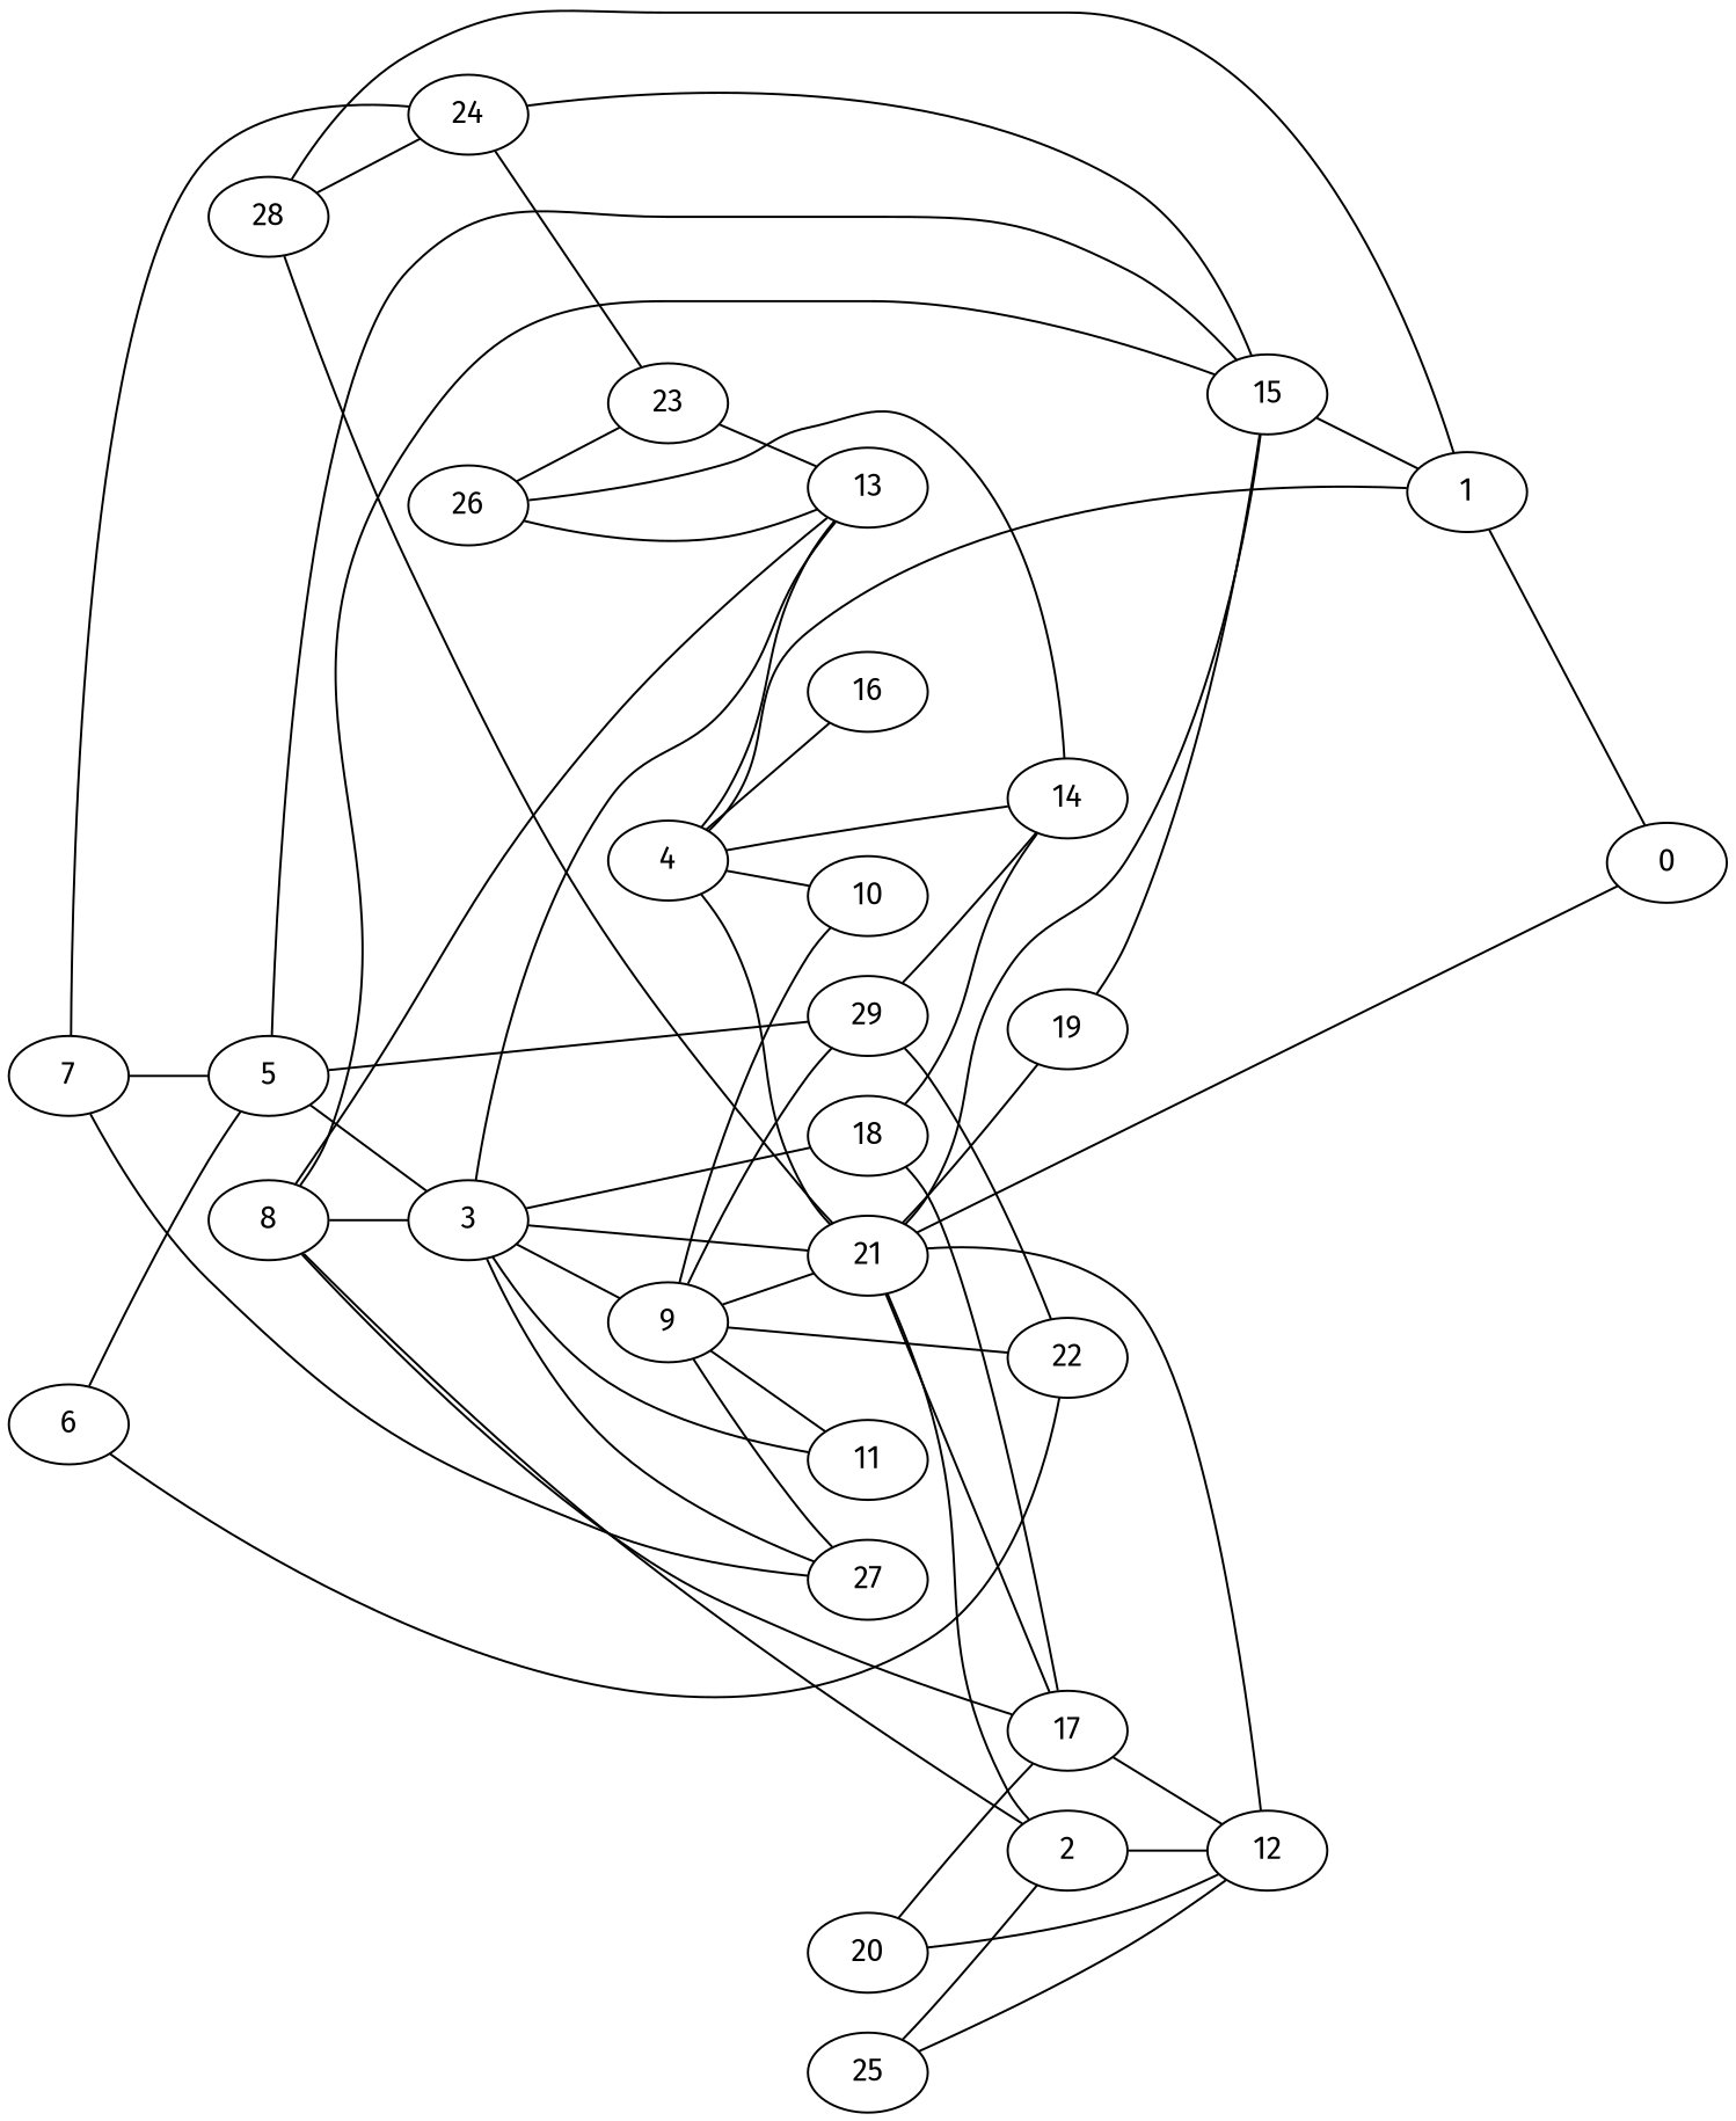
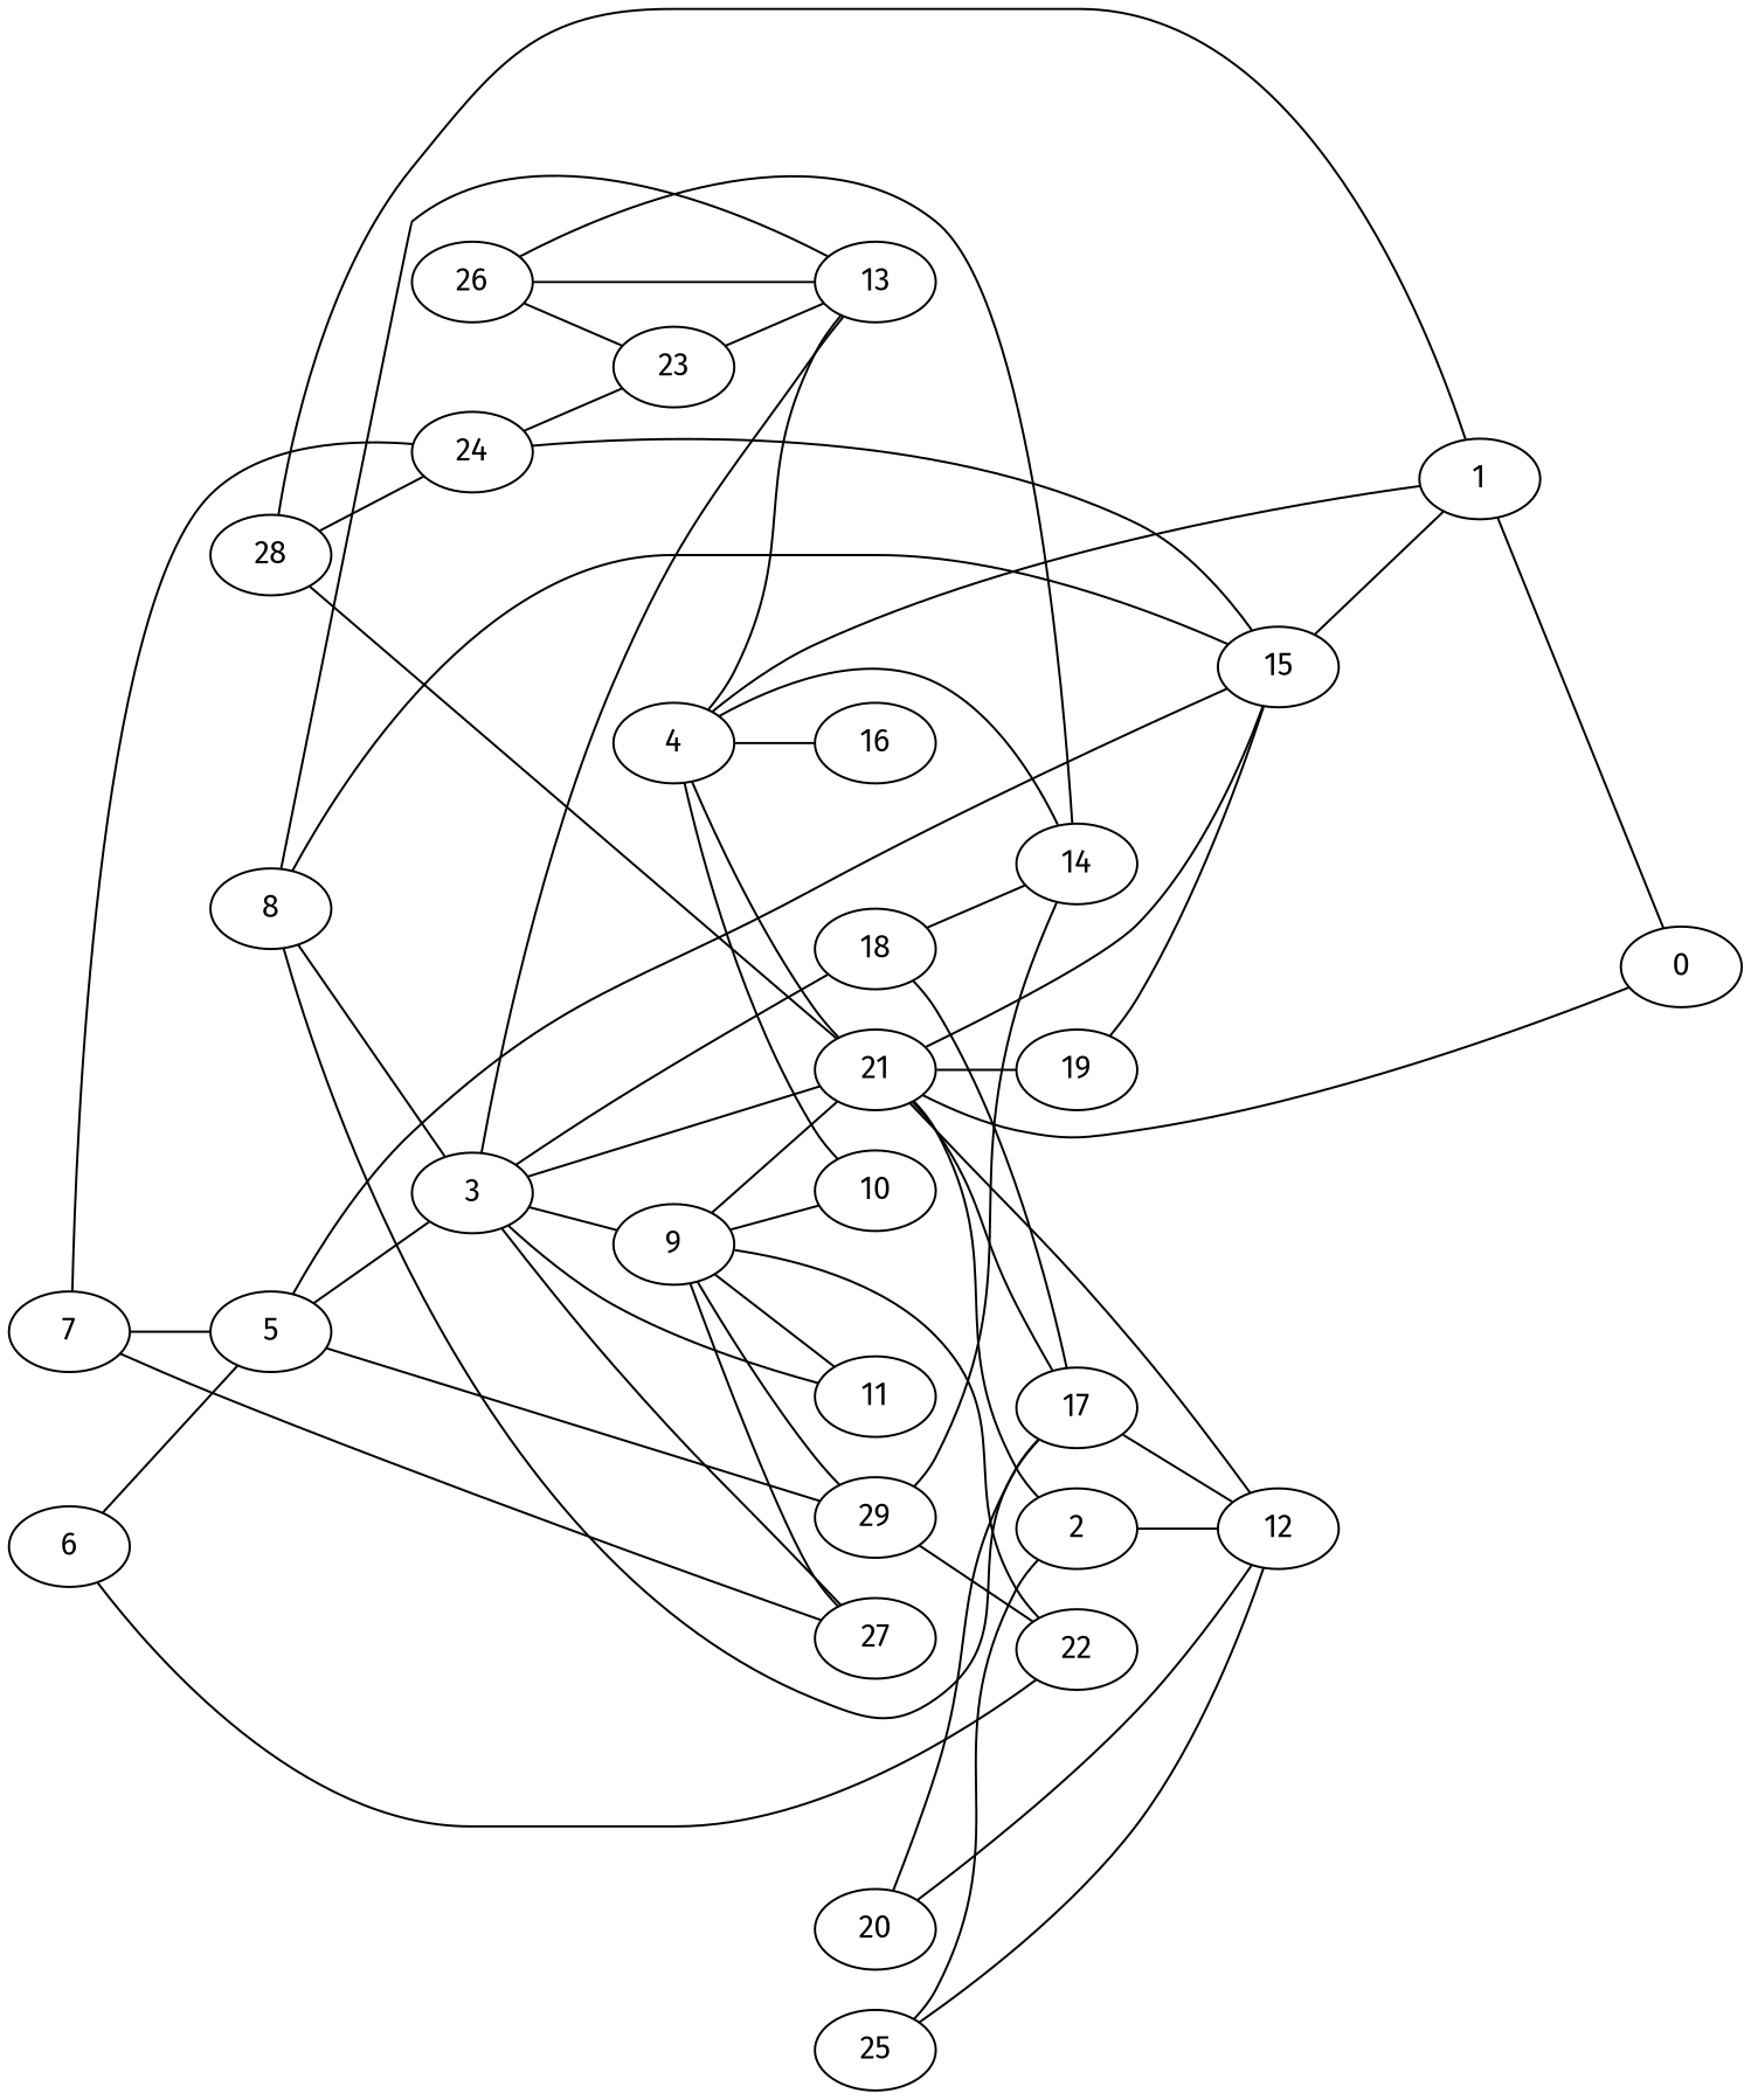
  digraph {
    fontname="Fira Sans"
    rankdir=LR
    node [fontname="Fira Sans"]
    edge [color=black dir=none fontname="Fira Sans"]
    1
    0
    9
    22
    27
    11
    21
    10
    29
    16
    15
    17
    12
    19
    2
    14
    26
    13
    23
    28
    24
    7
    5
    3
    20
    4
    8
    18
    6
    25
    subgraph sub_1 {
      1
      0
      9
      22
      27
      11
      21
      10
      29
      16
      15
      17
      12
      19
      2
      14
      26
      13
      23
      28
      24
      7
      5
      3
      20
      4
      8
      18
      6
      25
    }
    1 -> 0
    9 -> 22
    9 -> 27
    9 -> 11
    9 -> 21
    9 -> 10
    9 -> 29
    21 -> 0
    21 -> 15
    21 -> 17
    21 -> 12
    21 -> 19
    21 -> 2
    29 -> 22
    29 -> 14
    15 -> 1
    17 -> 12
    19 -> 15
    2 -> 12
    26 -> 14
    26 -> 13
    26 -> 23
    23 -> 13
    28 -> 1
    28 -> 21
    28 -> 24
    24 -> 15
    24 -> 23
    7 -> 27
    7 -> 24
    7 -> 5
    5 -> 29
    5 -> 15
    5 -> 3
    3 -> 9
    3 -> 27
    3 -> 11
    3 -> 21
    3 -> 13
    3 -> 18
    20 -> 17
    20 -> 12
    4 -> 1
    4 -> 21
    4 -> 10
    4 -> 16
    4 -> 14
    4 -> 13
    8 -> 15
    8 -> 17
-   8 -> 2
    8 -> 13
    8 -> 3
    18 -> 17
    18 -> 14
    6 -> 22
    6 -> 5
    25 -> 12
    25 -> 2
  }
